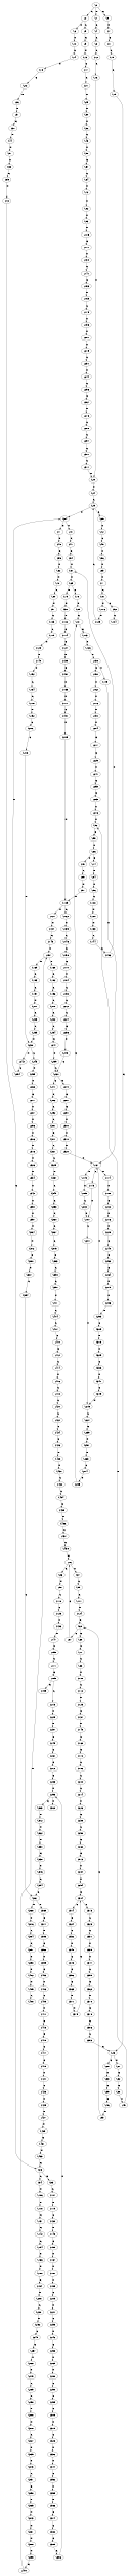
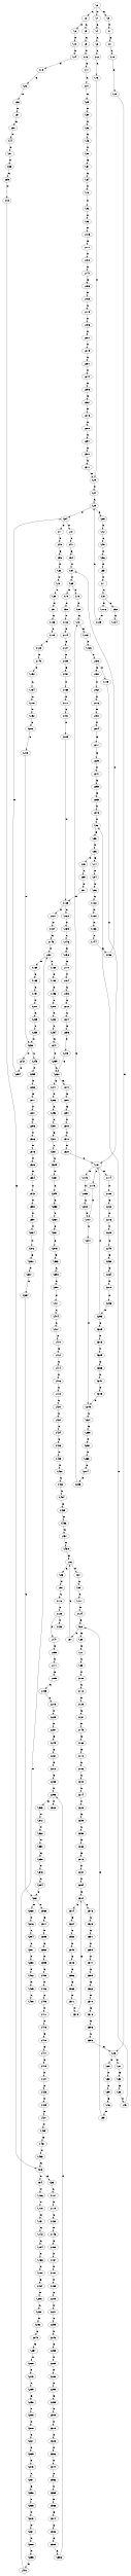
  strict digraph {
    S0
    S1
    S2
    S3
    S4
    S5
    S6
    S7
    S8
    S9
    S10
    S11
    S12
    S13
    S14
    S15
    S16
    S17
    S18
    S19
    S20
    S21
    S22
    S23
    S24
    S25
    S26
    S27
    S28
    S29
    S30
    S31
    S32
    S33
    S34
    S35
    S36
    S37
    S38
    S39
    S40
    S41
    S42
    S43
    S44
    S45
    S46
    S47
    S48
    S49
    S50
    S51
    S52
    S53
    S54
    S55
    S56
    S57
    S58
    S59
    S60
    S61
    S62
    S63
    S64
    S65
    S66
    S67
    S68
    S69
    S70
    S71
    S72
    S73
    S74
    S75
    S76
    S77
    S78
    S79
    S80
    S81
    S82
    S83
    S84
    S85
    S86
    S87
    S88
    S89
    S90
    S91
    S92
    S116
    S93
    S94
    S95
    S96
    S97
    S98
    S99
    S100
    S101
    S102
    S103
    S104
    S105
    S106
    S107
    S108
    S109
    S110
    S111
    S112
    S113
    S114
    S115
    S117
    S118
    S119
    S120
    S121
    S122
    S123
    S124
    S125
    S126
    S127
    S128
    S129
    S130
    S131
    S132
    S133
    S134
    S135
    S136
    S137
    S138
    S139
    S140
    S141
    S142
    S143
    S144
    S145
    S146
    S147
    S148
    S149
    S150
    S151
    S152
    S153
    S154
    S155
    S156
    S157
    S158
    S159
    S160
    S161
    S162
    S163
    S164
    S165
    S166
    S167
    S168
    S169
    S170
    S171
    S172
    S173
    S174
    S175
    S176
    S177
    S178
    S179
    S180
    S181
    S182
    S183
    S184
    S185
    S186
    S187
    S188
    S189
    S190
    S191
    S192
    S193
    S194
    S195
    S196
    S197
    S198
    S199
    S200
    S201
    S202
    S203
    S204
    S205
    S206
    S207
    S208
    S209
    S210
    S211
    S212
    S213
    S214
    S215
    S216
    S217
    S218
    S219
    S220
    S221
    S222
    S223
    S224
    S225
    S226
    S227
    S228
    S229
    S230
    S231
    S232
    S233
    S234
    S235
    S236
    S237
    S238
    S239
    S240
    S241
    S242
    S243
    S244
    S245
    S246
    S247
    S248
    S249
    S250
    S251
    S252
    S253
    S254
    S255
    S256
    S257
    S258
    S259
    S260
    S261
    S262
    S263
    S264
    S265
    S266
    S267
    S268
    S269
    S270
    S271
    S272
    n274 [label=S973]
    S274
    S275
    S276
    S277
    S278
    S279
    S280
    S281
    S282
    S283
    S284
    S285
    S286
    S287
    S288
    S289
    S290
    S291
    S292
    S293
    S294
    S295
    S296
    S297
    S298
    S299
    S300
    S301
    S302
    S303
    S304
    S305
    S306
    S307
    S308
    S309
    S310
    S311
    S312
    S313
    S314
    S315
    S316
    S317
    S318
    S319
    S320
    S321
    S322
    S323
    S324
    S325
    S326
    S327
    S328
    S329
    S330
    S331
    S332
    S333
    S334
    S335
    S336
    S337
    S338
    S339
    S340
    S341
    S342
    S343
    S344
    S345
    S346
    S347
    S348
    S349
    S350
    S351
    S352
    S353
    S354
    S355
    S356
    S357
    S358
    S359
    S360
    S361
    S362
    S363
    S364
    S365
    S366
    S367
    S368
    S369
    S370
    S371
    S372
    S373
    S374
    S375
    S376
    S377
    S378
    S379
    S380
    S381
    S382
    S383
    S384
    S385
    S386
    S387
    S388
    S389
    S390
    S391
    S392
    S393
    S394
    S395
    S396
    S397
    S398
    S399
    S400
    S401
    S402
    S403
    S404
    S405
    S406
    S407
    S408
    S409
    S410
    S411
    S412
    S413
    S414
    S415
    S416
    S417
    S418
    S419
    S420
    S421
    S422
    S423
    S424
    S425
    S426
    S427
    S428
    S429
    S430
    S431
    S432
    S433
    S434
    S435
    S436
    S437
    S438
    S0 -> S1 [label=A]
    S0 -> S2 [label=C]
    S0 -> S3 [label=G]
    S1 -> S4 [label=C]
    S2 -> S5 [label=C]
    S2 -> S6 [label=A]
    S3 -> S7 [label=A]
    S4 -> S8 [label=C]
    S5 -> S9 [label=G]
    S6 -> S10 [label=A]
    S7 -> S11 [label=G]
    S8 -> S12 [label=C]
    S9 -> S13 [label=A]
    S10 -> S14 [label=C]
    S11 -> S15 [label=C]
    S12 -> S16 [label=C]
    S13 -> S17 [label=C]
    S14 -> S18 [label=A]
    S15 -> S19 [label=C]
    S16 -> S20 [label=A]
    S17 -> S21 [label=G]
    S18 -> S22 [label=G]
    S19 -> S23 [label=G]
    S20 -> S24 [label=A]
    S21 -> S25 [label=T]
    S22 -> S26 [label=A]
    S23 -> S27 [label=A]
    S23 -> S28 [label=G]
    S24 -> S29 [label=C]
    S25 -> S30 [label=A]
    S26 -> S31 [label=A]
    S27 -> S32 [label=G]
    S28 -> S33 [label=T]
    S29 -> S34 [label=A]
    S29 -> S35 [label=C]
    S30 -> S36 [label=A]
    S31 -> S37 [label=G]
    S32 -> S38 [label=G]
    S33 -> S39 [label=C]
    S34 -> S40 [label=A]
    S34 -> S41 [label=T]
    S35 -> S42 [label=T]
    S36 -> S43 [label=C]
    S37 -> S44 [label=A]
    S38 -> S45 [label=T]
    S39 -> S46 [label=G]
    S40 -> S47 [label=G]
    S41 -> S48 [label=T]
    S42 -> S49 [label=C]
    S43 -> S50 [label=A]
    S44 -> S51 [label=A]
    S45 -> S52 [label=T]
    S46 -> S53 [label=A]
    S47 -> S54 [label=G]
    S48 -> S55 [label=G]
    S49 -> S56 [label=T]
    S50 -> S57 [label=G]
    S51 -> S58 [label=A]
    S52 -> S59 [label=G]
    S53 -> S60 [label=G]
    S54 -> S61 [label=T]
    S55 -> S62 [label=T]
    S56 -> S63 [label=A]
    S57 -> S64 [label=C]
    S58 -> S65 [label=G]
    S59 -> S66 [label=T]
    S60 -> S67 [label=C]
    S60 -> S68 [label=G]
    S61 -> S69 [label=T]
    S62 -> S70 [label=A]
    S63 -> S71 [label=A]
    S64 -> S72 [label=A]
    S65 -> S73 [label=A]
    S66 -> S74 [label=G]
    S66 -> S75 [label=T]
    S67 -> S76 [label=G]
    S68 -> S77 [label=G]
    S69 -> S78 [label=C]
    S69 -> S79 [label=A]
    S70 -> S80 [label=C]
    S71 -> S81 [label=C]
    S72 -> S82 [label=T]
    S73 -> S83 [label=G]
    S74 -> S84 [label=T]
    S75 -> S85 [label=G]
    S76 -> S86 [label=G]
    S76 -> S87 [label=T]
    S77 -> S88 [label=C]
    S78 -> S89 [label=T]
    S79 -> S90 [label=T]
    S80 -> S91 [label=A]
    S81 -> S92 [label=C]
    S81 -> S116 [label=A]
    S82 -> S93 [label=T]
    S83 -> S94 [label=C]
    S83 -> S95 [label=G]
    S84 -> S96 [label=T]
    S85 -> S97 [label=A]
    S86 -> S98 [label=A]
    S87 -> S99 [label=C]
    S88 -> S100 [label=A]
    S89 -> S101 [label=G]
    S90 -> S102 [label=T]
    S91 -> S103 [label=C]
    S92 -> S104 [label=C]
    S116 -> S129 [label=A]
    S93 -> S105 [label=T]
    S94 -> S106 [label=A]
    S95 -> S107 [label=C]
    S96 -> S108 [label=C]
    S97 -> S109 [label=A]
    S98 -> S110 [label=C]
    S99 -> S111 [label=G]
    S100 -> S112 [label=C]
    S101 -> S113 [label=G]
    S102 -> S114 [label=G]
    S103 -> S115 [label=C]
    S105 -> S117 [label=G]
    S106 -> S118 [label=T]
    S107 -> S119 [label=T]
    S108 -> S120 [label=A]
    S109 -> S121 [label=A]
    S109 -> S122 [label=C]
    S110 -> S123 [label=C]
    S111 -> S124 [label=A]
    S112 -> S125 [label=T]
    S113 -> S126 [label=T]
    S114 -> S127 [label=G]
    S115 -> S128 [label=A]
    S117 -> S130 [label=T]
    S118 -> S131 [label=G]
    S119 -> S132 [label=C]
    S120 -> S133 [label=A]
    S121 -> S134 [label=A]
    S122 -> S135 [label=A]
    S123 -> S136 [label=T]
    S124 -> S60 [label=G]
    S125 -> S137 [label=G]
    S126 -> S138 [label=T]
    S127 -> S139 [label=A]
    S128 -> S140 [label=T]
    S129 -> S29 [label=C]
    S130 -> S141 [label=C]
    S131 -> S142 [label=G]
    S132 -> S143 [label=A]
    S133 -> S144 [label=G]
    S134 -> S145 [label=G]
    S135 -> S146 [label=C]
-   S136 -> S147 [label=T]
+   S123 -> S147 [label=T]
    S137 -> S148 [label=T]
    S138 -> S149 [label=T]
    S138 -> S150 [label=G]
    S139 -> S151 [label=G]
    S140 -> S152 [label=T]
    S141 -> S153 [label=G]
    S142 -> S154 [label=C]
    S143 -> S155 [label=G]
    S144 -> S156 [label=G]
    S145 -> S157 [label=A]
    S146 -> S158 [label=G]
    S147 -> S159 [label=G]
    S148 -> S160 [label=G]
    S149 -> S161 [label=T]
    S150 -> S162 [label=A]
    S151 -> S163 [label=T]
    S152 -> S164 [label=C]
    S153 -> S165 [label=T]
    S154 -> S166 [label=T]
    S155 -> S167 [label=A]
    S156 -> S61 [label=T]
    S157 -> S168 [label=T]
    S157 -> S169 [label=A]
    S158 -> S170 [label=G]
    S159 -> S171 [label=C]
    S160 -> S172 [label=G]
    S161 -> S173 [label=C]
    S161 -> S174 [label=A]
    S161 -> S175 [label=T]
    S162 -> S176 [label=T]
    S163 -> S177 [label=T]
    S164 -> S178 [label=C]
    S165 -> S179 [label=C]
    S166 -> S180 [label=T]
    S167 -> S181 [label=A]
    S168 -> S182 [label=C]
    S169 -> S183 [label=C]
    S170 -> S184 [label=T]
    S171 -> S185 [label=G]
    S172 -> S186 [label=C]
    S173 -> S187 [label=T]
    S174 -> S188 [label=T]
    S175 -> S189 [label=T]
    S176 -> S190 [label=A]
    S177 -> S191 [label=G]
    S178 -> S192 [label=A]
    S179 -> S193 [label=T]
    S180 -> S194 [label=G]
    S181 -> S195 [label=A]
    S182 -> S196 [label=C]
    S183 -> S197 [label=C]
    S184 -> S198 [label=C]
    S185 -> S199 [label=G]
    S186 -> S200 [label=C]
    S187 -> S201 [label=C]
    S188 -> S202 [label=G]
    S189 -> S203 [label=C]
    S190 -> S204 [label=A]
    S191 -> S205 [label=A]
    S192 -> S206 [label=C]
    S193 -> S207 [label=T]
    S194 -> S208 [label=A]
    S195 -> S209 [label=C]
    S196 -> S210 [label=C]
    S197 -> S211 [label=A]
    S198 -> S212 [label=C]
-   S185 -> S213 [label=C]
+   S199 -> S213 [label=C]
    S200 -> S214 [label=C]
    S201 -> S215 [label=A]
    S202 -> S216 [label=T]
    S203 -> S187 [label=T]
    S204 -> S217 [label=G]
    S205 -> S109 [label=A]
    S206 -> S218 [label=C]
    S207 -> S219 [label=A]
    S208 -> S220 [label=C]
    S209 -> S221 [label=A]
    S210 -> S222 [label=C]
    S211 -> S223 [label=C]
    S212 -> S224 [label=C]
    S213 -> S225 [label=T]
    S214 -> S226 [label=T]
    S215 -> S227 [label=C]
    S216 -> S228 [label=T]
    S217 -> S229 [label=G]
    S218 -> S230 [label=A]
    S219 -> S231 [label=C]
    S220 -> S232 [label=T]
    S221 -> S233 [label=G]
    S222 -> S234 [label=C]
    S223 -> S235 [label=C]
    S224 -> S236 [label=G]
    S225 -> S237 [label=A]
    S226 -> S238 [label=G]
    S227 -> S239 [label=G]
    S228 -> S240 [label=C]
    S229 -> S241 [label=A]
    S230 -> S242 [label=A]
    S230 -> S243 [label=C]
    S231 -> S244 [label=A]
    S232 -> S245 [label=C]
    S233 -> S246 [label=T]
    S234 -> S247 [label=G]
    S235 -> S230 [label=A]
    S236 -> S248 [label=T]
    S237 -> S249 [label=G]
    S238 -> S250 [label=C]
    S239 -> S251 [label=T]
    S240 -> S252 [label=G]
    S241 -> S253 [label=G]
    S242 -> S254 [label=C]
    S243 -> S255 [label=T]
    S244 -> S256 [label=C]
    S245 -> S257 [label=G]
    S246 -> S258 [label=G]
    S247 -> S259 [label=T]
    S248 -> S260 [label=C]
    S249 -> S261 [label=C]
    S250 -> S262 [label=G]
    S251 -> S263 [label=T]
    S252 -> S264 [label=G]
    S253 -> S265 [label=G]
    S254 -> S34 [label=A]
    S255 -> S266 [label=T]
    S256 -> S267 [label=G]
    S257 -> S268 [label=A]
    S258 -> S269 [label=A]
    S259 -> S260 [label=C]
    S260 -> S270 [label=G]
    S260 -> S271 [label=C]
    S261 -> S272 [label=G]
    S262 -> n274 [label=G]
    S263 -> S274 [label=C]
    S264 -> S275 [label=T]
    S265 -> S276 [label=T]
    S266 -> S277 [label=G]
    S267 -> S278 [label=A]
    S268 -> S279 [label=T]
    S269 -> S280 [label=A]
    S270 -> S281 [label=G]
    S271 -> S282 [label=G]
    S272 -> S283 [label=G]
    n274 -> S284 [label=T]
    S274 -> S285 [label=T]
    S275 -> S286 [label=T]
    S276 -> S52 [label=T]
    S277 -> S287 [label=A]
    S278 -> S288 [label=C]
    S279 -> S289 [label=G]
    S280 -> S290 [label=G]
    S281 -> S291 [label=G]
    S282 -> S292 [label=C]
    S283 -> S293 [label=T]
    S284 -> S294 [label=A]
    S285 -> S101 [label=G]
    S286 -> S295 [label=T]
    S287 -> S296 [label=A]
    S288 -> S297 [label=C]
    S289 -> S298 [label=G]
    S290 -> S299 [label=G]
    S291 -> S300 [label=T]
    S292 -> S301 [label=C]
    S293 -> S302 [label=T]
    S293 -> S303 [label=G]
    S294 -> S304 [label=G]
    S295 -> S161 [label=T]
    S295 -> S305 [label=C]
    S296 -> S306 [label=T]
    S297 -> S307 [label=C]
    S298 -> S308 [label=T]
    S299 -> S309 [label=G]
    S300 -> S310 [label=T]
    S301 -> S311 [label=G]
    S303 -> S312 [label=A]
    S304 -> S313 [label=G]
    S304 -> S314 [label=C]
    S305 -> S315 [label=T]
    S306 -> S316 [label=A]
    S307 -> S317 [label=C]
    S308 -> S318 [label=A]
    S309 -> S319 [label=A]
    S310 -> S320 [label=T]
    S311 -> S321 [label=G]
    S312 -> S322 [label=A]
    S313 -> S323 [label=C]
    S314 -> S324 [label=G]
    S315 -> S325 [label=T]
    S316 -> S326 [label=A]
    S317 -> S20 [label=A]
    S318 -> S327 [label=C]
    S319 -> S328 [label=C]
    S320 -> S161 [label=T]
    S321 -> S329 [label=C]
    S322 -> S330 [label=A]
    S323 -> S331 [label=C]
    S324 -> S332 [label=C]
    S325 -> S333 [label=C]
    S326 -> S334 [label=A]
    S327 -> S335 [label=T]
    S328 -> S336 [label=A]
    S329 -> S337 [label=A]
    S330 -> S338 [label=G]
    S331 -> S339 [label=T]
    S332 -> S340 [label=T]
    S333 -> S341 [label=T]
    S334 -> S342 [label=T]
    S335 -> S343 [label=T]
    S336 -> S344 [label=A]
    S337 -> S345 [label=C]
    S338 -> S346 [label=T]
    S339 -> S347 [label=A]
    S340 -> S348 [label=C]
    S341 -> S349 [label=C]
    S342 -> S350 [label=T]
    S343 -> S351 [label=G]
    S344 -> S352 [label=G]
    S345 -> S353 [label=G]
    S346 -> S354 [label=C]
    S347 -> S355 [label=C]
    S348 -> S356 [label=G]
    S349 -> S215 [label=A]
    S350 -> S357 [label=T]
    S351 -> S358 [label=G]
    S352 -> S359 [label=A]
    S353 -> S360 [label=G]
    S354 -> S361 [label=C]
    S355 -> S362 [label=G]
    S356 -> S363 [label=G]
    S357 -> S364 [label=A]
    S358 -> S365 [label=T]
    S359 -> S366 [label=A]
    S360 -> S367 [label=C]
    S361 -> S368 [label=A]
    S361 -> S369 [label=T]
    S362 -> S370 [label=A]
    S363 -> S371 [label=T]
    S364 -> S372 [label=A]
    S365 -> S373 [label=A]
    S366 -> S374 [label=G]
    S367 -> S375 [label=C]
    S368 -> S376 [label=T]
    S369 -> S377 [label=G]
    S370 -> S378 [label=G]
    S371 -> S379 [label=A]
    S372 -> S380 [label=G]
    S373 -> S381 [label=A]
    S374 -> S382 [label=C]
    S375 -> S383 [label=G]
    S376 -> S384 [label=C]
    S377 -> S385 [label=T]
    S378 -> S386 [label=C]
    S379 -> S304 [label=G]
    S380 -> S387 [label=T]
    S381 -> S388 [label=A]
    S382 -> S389 [label=G]
    S383 -> S390 [label=C]
    S384 -> S391 [label=G]
    S385 -> S392 [label=G]
    S386 -> S393 [label=C]
    S387 -> S394 [label=C]
    S388 -> S395 [label=A]
    S389 -> S396 [label=G]
    S390 -> S397 [label=C]
    S391 -> S398 [label=T]
    S392 -> S399 [label=A]
    S393 -> S23 [label=G]
    S394 -> S361 [label=C]
    S395 -> S400 [label=G]
    S396 -> S293 [label=T]
    S397 -> S401 [label=A]
    S398 -> S402 [label=T]
    S399 -> S403 [label=G]
    S400 -> S157 [label=A]
    S401 -> S404 [label=C]
    S402 -> S405 [label=A]
    S403 -> S406 [label=T]
    S404 -> S407 [label=C]
    S405 -> S408 [label=G]
    S406 -> S409 [label=G]
    S407 -> S410 [label=C]
    S409 -> S411 [label=A]
    S410 -> S412 [label=G]
    S411 -> S413 [label=G]
    S412 -> S414 [label=C]
    S413 -> S415 [label=G]
    S414 -> S416 [label=T]
    S415 -> S417 [label=C]
    S416 -> S418 [label=C]
    S417 -> S419 [label=G]
    S418 -> S420 [label=C]
    S419 -> S421 [label=T]
    S420 -> S422 [label=C]
    S421 -> S423 [label=C]
    S422 -> S424 [label=G]
    S423 -> S425 [label=A]
    S424 -> S426 [label=C]
    S425 -> S427 [label=A]
    S426 -> S428 [label=A]
    S427 -> S429 [label=A]
    S428 -> S430 [label=T]
    S429 -> S431 [label=G]
    S430 -> S432 [label=C]
    S431 -> S433 [label=A]
    S432 -> S434 [label=C]
    S433 -> S83 [label=G]
    S434 -> S435 [label=G]
    S435 -> S436 [label=A]
    S436 -> S437 [label=G]
    S437 -> S438 [label=C]
    S438 -> S76 [label=G]
  }
